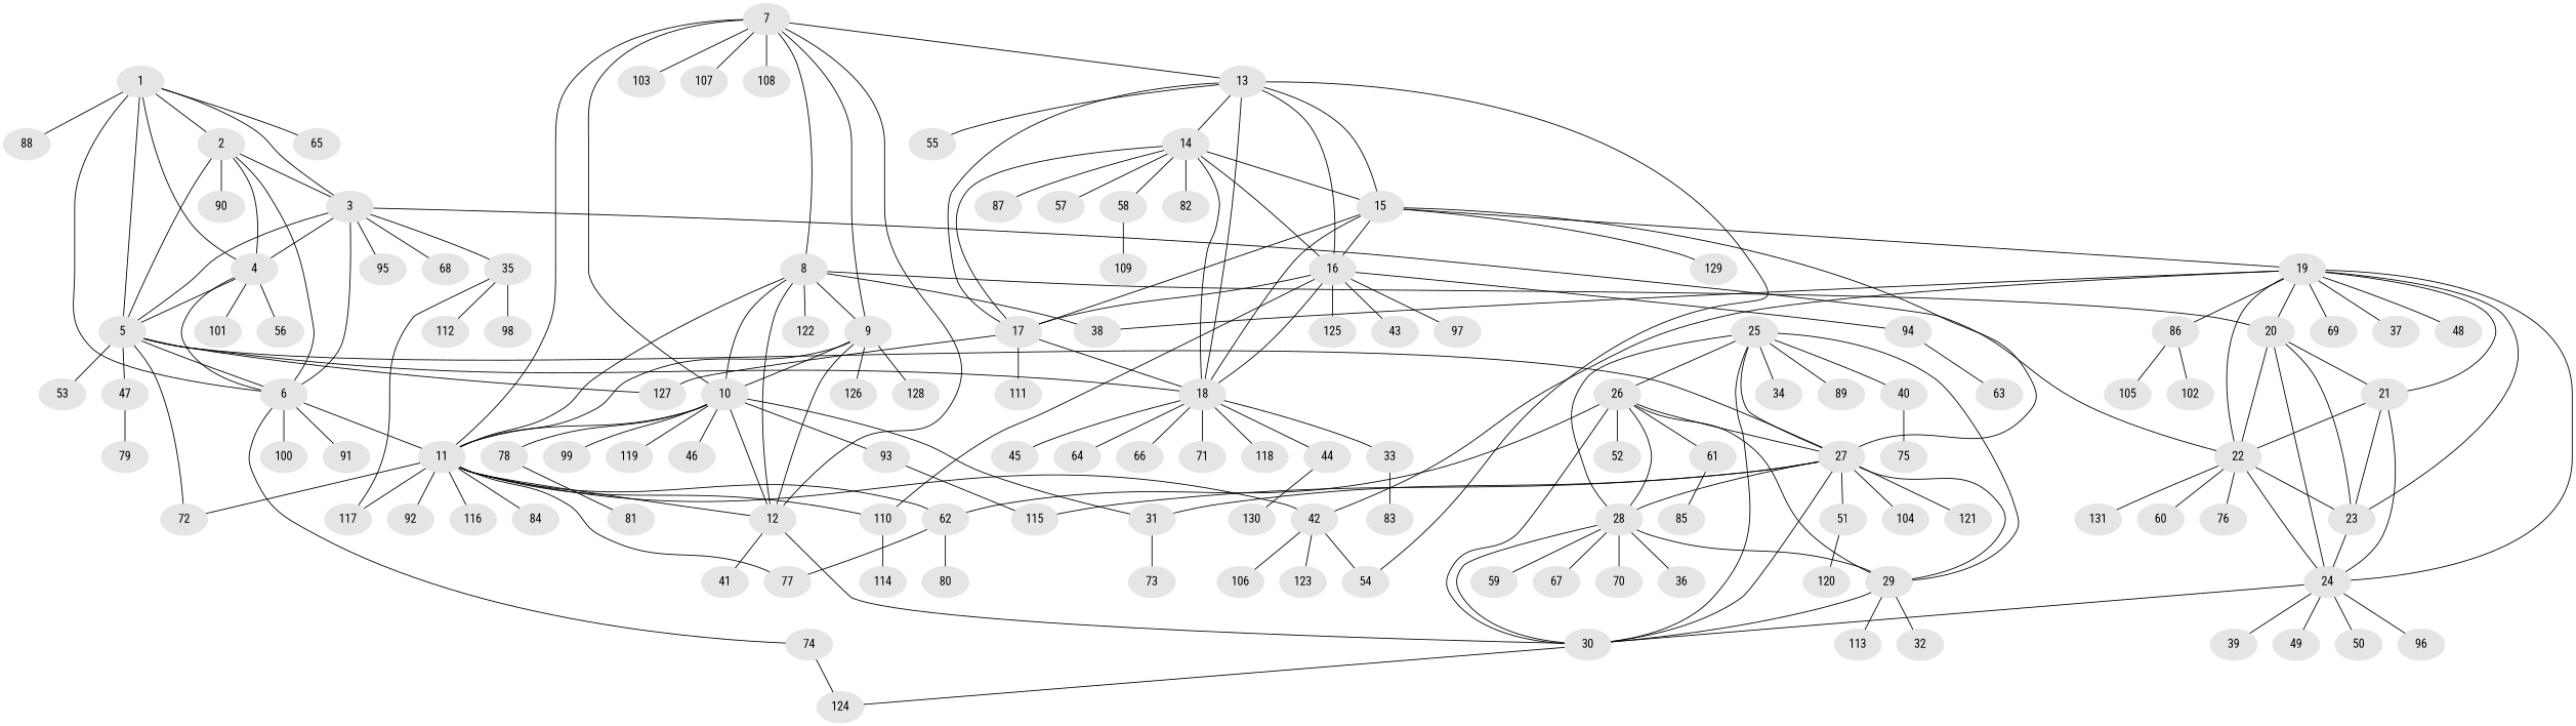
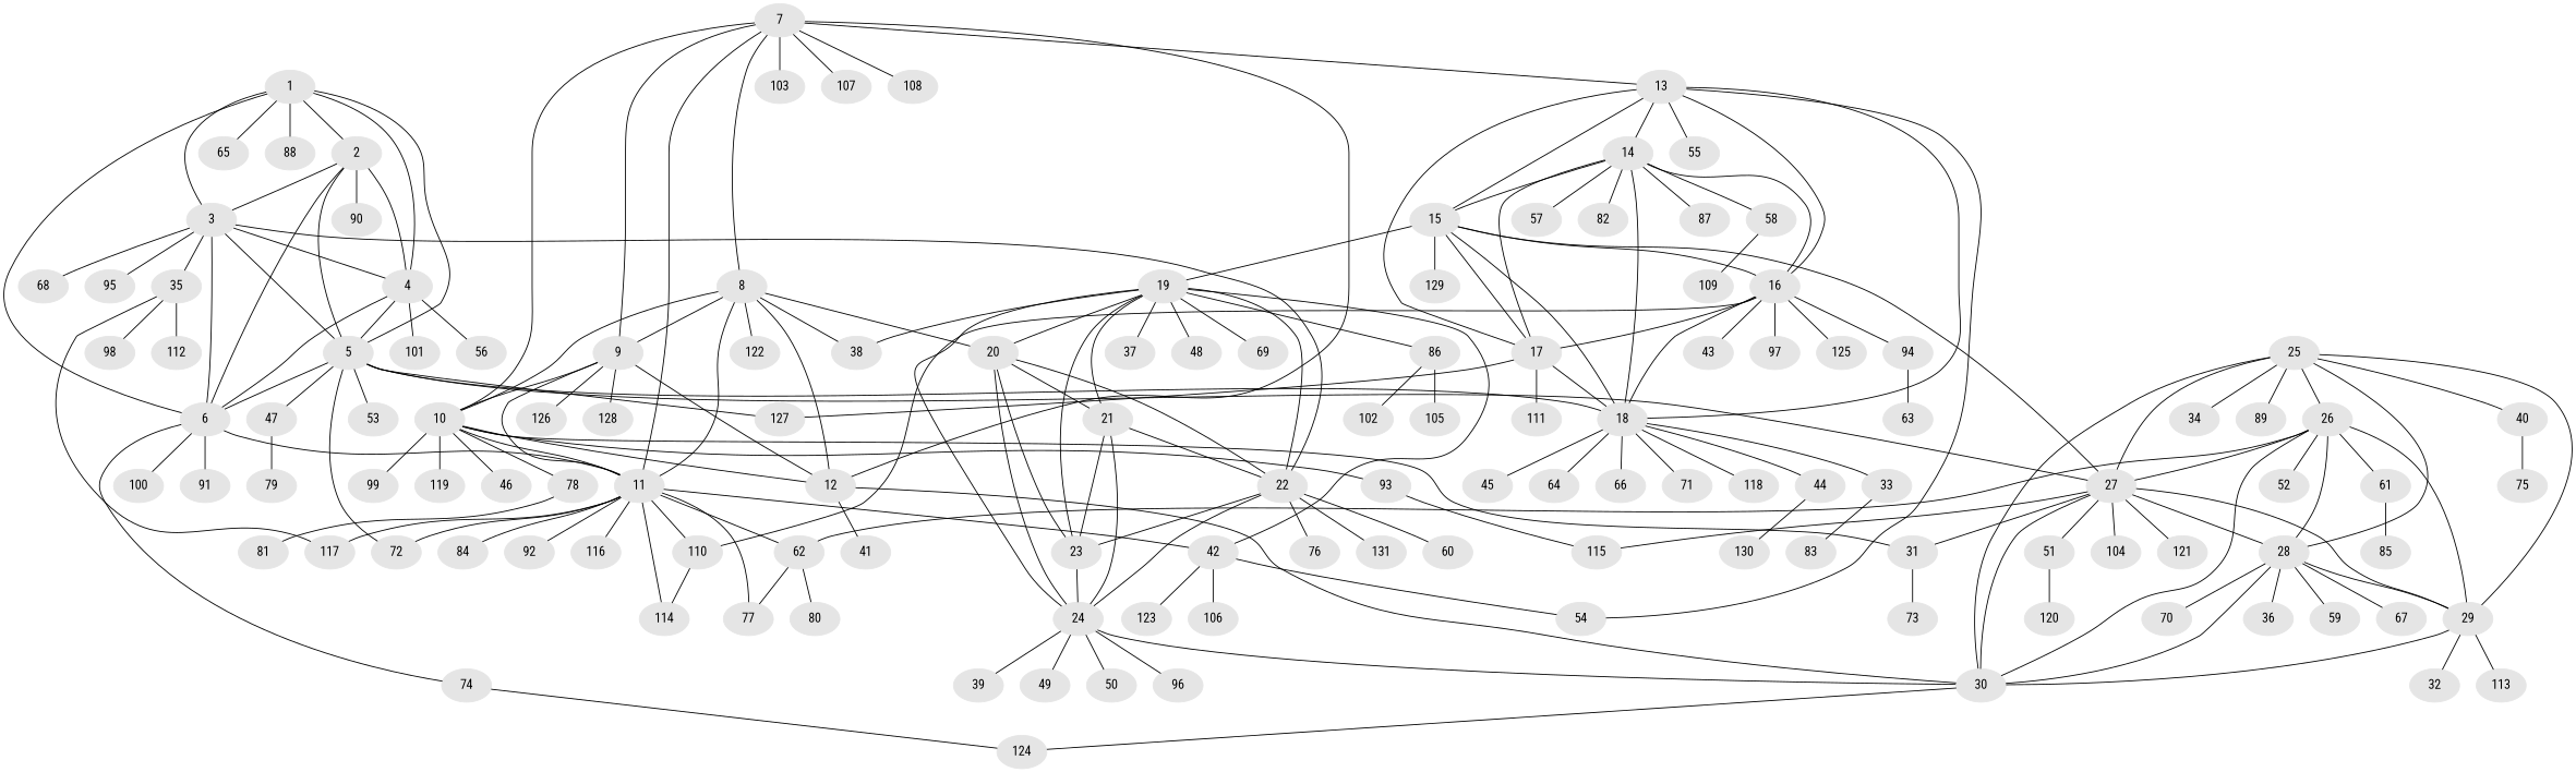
  graph {
    fontname="Roboto Condensed"
    node [color=gray90 fontname="Roboto Condensed" style=filled]
    edge [fontname="Roboto Condensed"]
    1
    2
    3
    4
    5
    6
    65
    88
    90
    22
    35
    68
    95
    56
    101
    18
    27
    47
    53
    72
    127
    11
    74
    91
    100
    23
    24
    60
    76
    131
    117
    98
    112
    33
    44
    45
    64
    66
    71
    118
    31
    30
    28
    29
    51
    104
    115
    121
    79
    12
    42
    62
    77
    84
    92
    110
    116
    124
    7
    8
    9
    10
    13
    103
    107
    108
    20
    38
    122
    126
    128
    46
    78
    93
    99
    119
    41
    14
    15
    16
    17
    54
    55
    21
    73
    81
    106
    123
    80
    114
    57
    58
    82
    87
    19
    129
    43
    94
    97
    125
    111
    109
    37
    48
    69
    86
    63
    83
    130
    39
    49
    50
    96
    102
    105
    25
    26
    34
    40
    89
    52
    61
    36
    59
    67
    70
    32
    113
    75
    85
    120
    1 -- 2
    1 -- 3
    1 -- 4
    1 -- 5
    1 -- 6
    1 -- 65
    1 -- 88
    2 -- 3
    2 -- 4
    2 -- 5
    2 -- 6
    2 -- 90
    3 -- 4
    3 -- 5
    3 -- 6
    3 -- 22
    3 -- 35
    3 -- 68
    3 -- 95
    4 -- 5
    4 -- 6
    4 -- 56
    4 -- 101
    5 -- 6
    5 -- 18
    5 -- 27
    5 -- 47
    5 -- 53
    5 -- 72
    5 -- 127
    6 -- 11
    6 -- 74
    6 -- 91
    6 -- 100
    22 -- 23
    22 -- 24
    22 -- 60
    22 -- 76
    22 -- 131
    35 -- 117
    35 -- 98
    35 -- 112
    18 -- 33
    18 -- 44
    18 -- 45
    18 -- 64
    18 -- 66
    18 -- 71
    18 -- 118
    27 -- 31
    27 -- 30
    27 -- 28
    27 -- 29
    27 -- 51
    27 -- 104
    27 -- 115
    27 -- 121
    47 -- 79
    11 -- 72
    11 -- 117
-   11 -- 12
+   11 -- 114
    11 -- 42
    11 -- 62
    11 -- 77
    11 -- 84
    11 -- 92
    11 -- 110
    11 -- 116
    74 -- 124
    23 -- 24
    24 -- 30
    24 -- 39
    24 -- 49
    24 -- 50
    24 -- 96
    33 -- 83
    44 -- 130
    31 -- 73
    30 -- 124
    28 -- 30
    28 -- 29
    28 -- 36
    28 -- 59
    28 -- 67
    28 -- 70
    29 -- 30
    29 -- 32
    29 -- 113
    51 -- 120
    12 -- 30
    12 -- 41
    42 -- 54
    42 -- 106
    42 -- 123
    62 -- 77
    62 -- 80
    110 -- 114
    7 -- 11
    7 -- 12
    7 -- 8
    7 -- 9
    7 -- 10
    7 -- 13
    7 -- 103
    7 -- 107
    7 -- 108
    8 -- 11
    8 -- 12
    8 -- 9
    8 -- 10
    8 -- 20
    8 -- 38
    8 -- 122
    9 -- 11
    9 -- 12
    9 -- 10
    9 -- 126
    9 -- 128
    10 -- 11
    10 -- 31
    10 -- 12
    10 -- 46
    10 -- 78
    10 -- 93
    10 -- 99
    10 -- 119
    13 -- 18
    13 -- 14
    13 -- 15
    13 -- 16
    13 -- 17
    13 -- 54
    13 -- 55
    20 -- 22
    20 -- 23
    20 -- 24
    20 -- 21
    78 -- 81
    93 -- 115
    14 -- 18
    14 -- 15
    14 -- 16
    14 -- 17
    14 -- 57
    14 -- 58
    14 -- 82
    14 -- 87
    15 -- 18
    15 -- 27
    15 -- 16
    15 -- 17
    15 -- 19
    15 -- 129
    16 -- 18
    16 -- 110
    16 -- 17
    16 -- 43
    16 -- 94
    16 -- 97
    16 -- 125
    17 -- 18
    17 -- 127
    17 -- 111
    21 -- 22
    21 -- 23
    21 -- 24
    58 -- 109
    19 -- 22
    19 -- 23
    19 -- 24
    19 -- 42
    19 -- 20
    19 -- 38
    19 -- 21
    19 -- 37
    19 -- 48
    19 -- 69
    19 -- 86
    94 -- 63
    86 -- 102
    86 -- 105
    25 -- 27
    25 -- 30
    25 -- 28
    25 -- 29
    25 -- 26
    25 -- 34
    25 -- 40
    25 -- 89
    26 -- 27
    26 -- 30
    26 -- 28
    26 -- 29
    26 -- 62
    26 -- 52
    26 -- 61
    40 -- 75
    61 -- 85
  }
